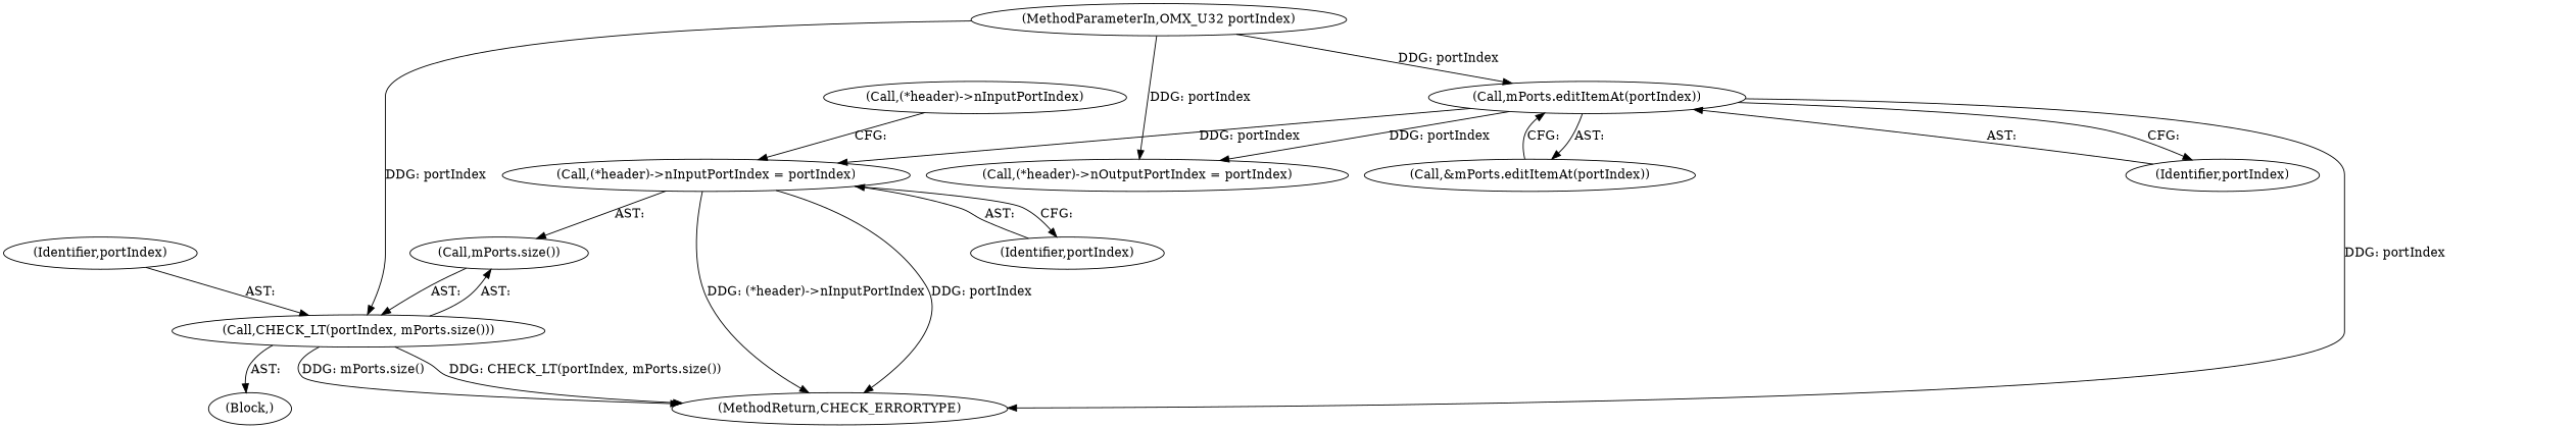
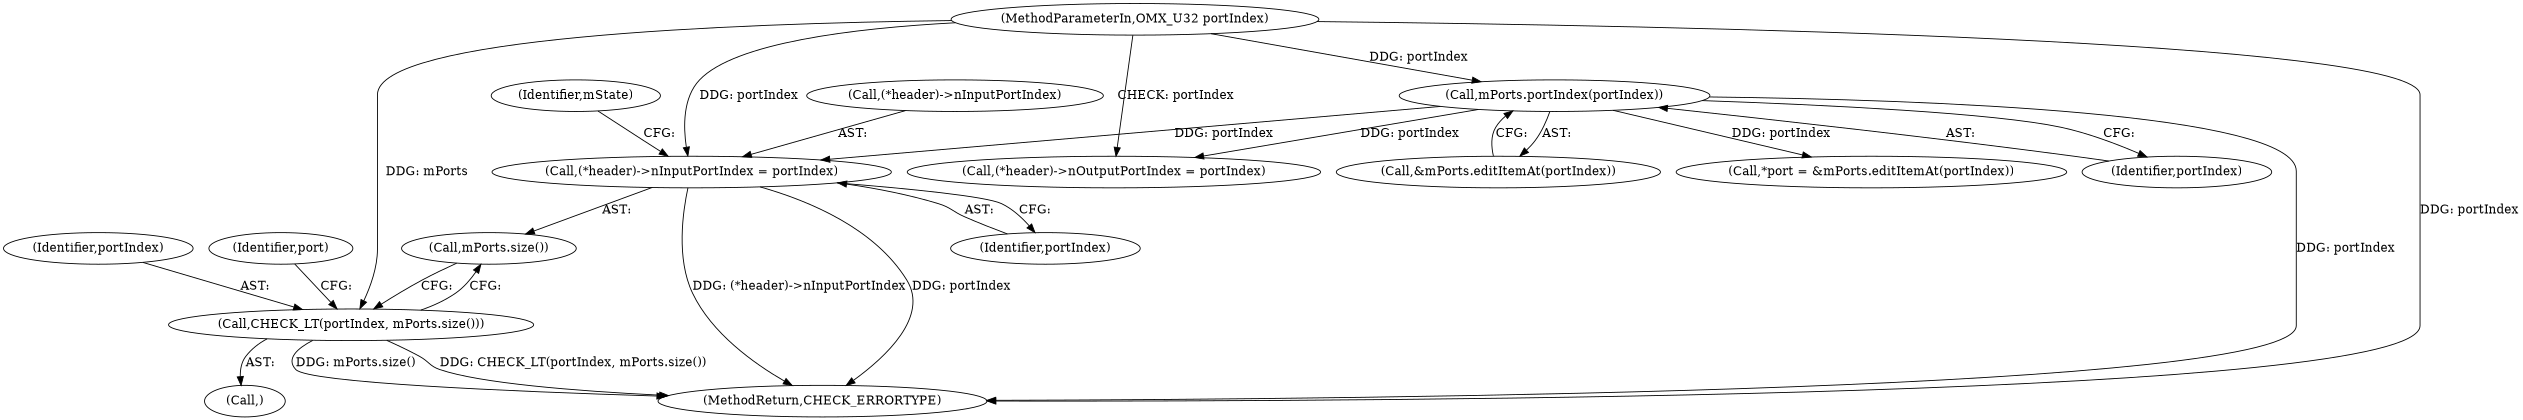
  digraph {
    n1 [label="(Call,(*header)->nInputPortIndex = portIndex)"]
    n2 [label="(Identifier,portIndex)"]
    n3 [label="(MethodReturn,CHECK_ERRORTYPE)"]
    n4 [label="(Call,mPorts.size())"]
-   n5 [label="(Block,)"]
+   n5 [label="(Call,)"]
    n6 [label="(MethodParameterIn,OMX_U32 portIndex)"]
-   n7 [label="(Call,mPorts.editItemAt(portIndex))"]
+   n7 [label="(Call,mPorts.portIndex(portIndex))"]
    n8 [label="(Call,CHECK_LT(portIndex, mPorts.size()))"]
    n9 [label="(Call,(*header)->nOutputPortIndex = portIndex)"]
+   n10 [label="(Call,*port = &mPorts.editItemAt(portIndex))"]
    n11 [label="(Identifier,portIndex)"]
    n12 [label="(Call,&mPorts.editItemAt(portIndex))"]
    n13 [label="(Identifier,portIndex)"]
+   n14 [label="(Identifier,port)"]
    n15 [label="(Call,(*header)->nInputPortIndex)"]
+   n16 [label="(Identifier,mState)"]
    n1 -> n2 [label="CFG: "]
    n1 -> n3 [label="DDG: (*header)->nInputPortIndex"]
    n1 -> n3 [label="DDG: portIndex"]
    n1 -> n4 [label="AST: "]
    n2 -> n1 [label="AST: "]
-   n4 -> n8 [label="AST: "]
+   n4 -> n8 [label="CFG: "]
+   n6 -> n1 [label="DDG: portIndex"]
+   n6 -> n3 [label="DDG: portIndex"]
    n6 -> n7 [label="DDG: portIndex"]
-   n6 -> n8 [label="DDG: portIndex"]
-   n6 -> n9 [label="DDG: portIndex"]
+   n6 -> n8 [label="DDG: mPorts"]
+   n6 -> n9 [label="CHECK: portIndex"]
    n7 -> n1 [label="DDG: portIndex"]
    n7 -> n3 [label="DDG: portIndex"]
    n7 -> n9 [label="DDG: portIndex"]
+   n7 -> n10 [label="DDG: portIndex"]
    n7 -> n11 [label="CFG: "]
    n7 -> n12 [label="AST: "]
    n8 -> n3 [label="DDG: CHECK_LT(portIndex, mPorts.size())"]
    n8 -> n3 [label="DDG: mPorts.size()"]
-   n8 -> n4 [label="AST: "]
+   n8 -> n4 [label="CFG: "]
    n8 -> n5 [label="AST: "]
    n11 -> n7 [label="AST: "]
    n12 -> n7 [label="CFG: "]
    n13 -> n8 [label="AST: "]
-   n15 -> n1 [label="CFG: "]
+   n14 -> n8 [label="CFG: "]
+   n15 -> n1 [label="AST: "]
+   n16 -> n1 [label="CFG: "]
  }
